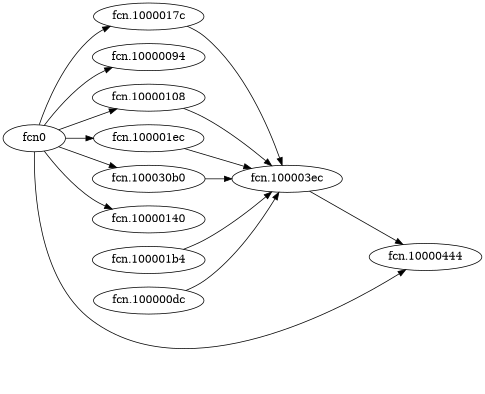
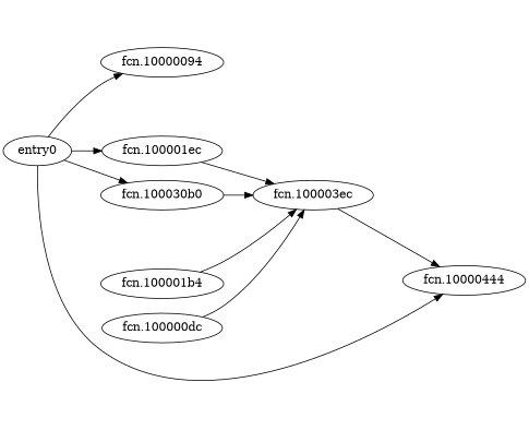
  digraph {
    rankdir=LR
-   n1 [label=fcn0]
-   n2 [label="fcn.1000017c"]
+   n1 [label=entry0]
    n3 [label="fcn.10000094"]
-   n4 [label="fcn.10000108"]
    n5 [label="fcn.100001ec"]
    n6 [label="fcn.100030b0"]
-   n7 [label="fcn.10000140"]
    n8 [label="fcn.10000444"]
    n9 [label="fcn.100003ec"]
    n10 [label="fcn.100001b4"]
    n11 [label="fcn.100000dc"]
-   n1 -> n2
    n1 -> n3
-   n1 -> n4
    n1 -> n5
    n1 -> n6
-   n1 -> n7
    n1 -> n8
-   n2 -> n9
-   n4 -> n9
    n5 -> n9
    n6 -> n9
    n9 -> n8
    n10 -> n9
    n11 -> n9
  }
